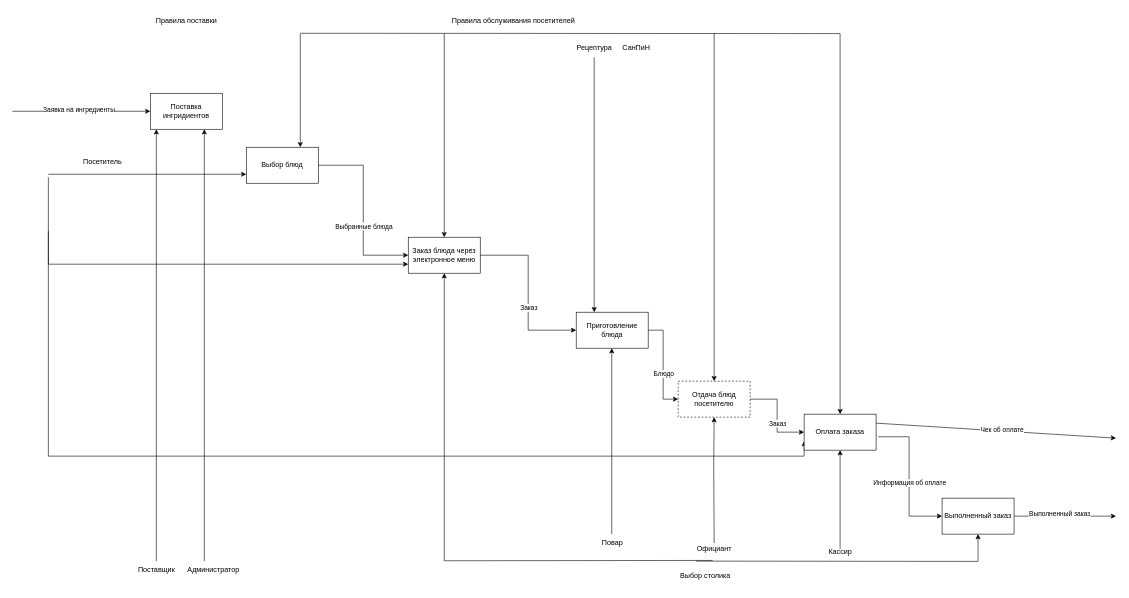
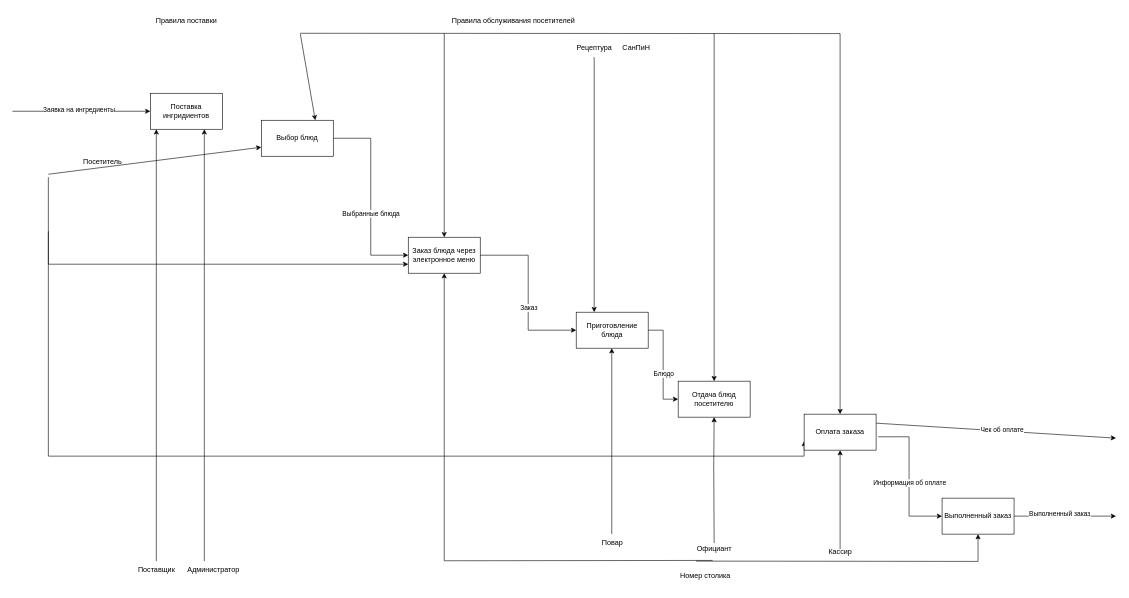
  <mxCell id="0" />
  <mxCell id="1" parent="0" />
  <mxCell id="2" value="Поставка ингридиентов" style="rounded=0;whiteSpace=wrap;html=1;" parent="1" vertex="1"><mxGeometry x="250" y="155" width="120" height="60" as="geometry" /></mxCell>
- <mxCell id="3" value="Выбор блюд" style="rounded=0;whiteSpace=wrap;html=1;" parent="1" vertex="1"><mxGeometry x="410" y="245" width="120" height="60" as="geometry" /></mxCell>
+ <mxCell id="3" value="Выбор блюд" style="rounded=0;whiteSpace=wrap;html=1;" parent="1" vertex="1"><mxGeometry x="435" y="200" width="120" height="60" as="geometry" /></mxCell>
  <mxCell id="4" value="Заказ блюда через&lt;br&gt;электронное меню" style="rounded=0;whiteSpace=wrap;html=1;" parent="1" vertex="1"><mxGeometry x="680" y="395" width="120" height="60" as="geometry" /></mxCell>
  <mxCell id="5" value="Приготовление блюда" style="rounded=0;whiteSpace=wrap;html=1;" parent="1" vertex="1"><mxGeometry x="960" y="520" width="120" height="60" as="geometry" /></mxCell>
- <mxCell id="6" value="Отдача блюд посетителю" style="rounded=0;whiteSpace=wrap;html=1;dashed=1;" parent="1" vertex="1"><mxGeometry x="1130" y="635" width="120" height="60" as="geometry" /></mxCell>
+ <mxCell id="6" value="Отдача блюд посетителю" style="rounded=0;whiteSpace=wrap;html=1;" parent="1" vertex="1"><mxGeometry x="1130" y="635" width="120" height="60" as="geometry" /></mxCell>
  <mxCell id="7" value="" style="endArrow=classic;html=1;rounded=0;entryX=0;entryY=0.5;entryDx=0;entryDy=0;" parent="1" target="2" edge="1"><mxGeometry width="50" height="50" relative="1" as="geometry"><mxPoint x="20" y="185" as="sourcePoint" /><mxPoint x="80" y="205" as="targetPoint" /></mxGeometry></mxCell>
  <mxCell id="8" value="Заявка на ингредиенты" style="edgeLabel;html=1;align=center;verticalAlign=middle;resizable=0;points=[];" parent="7" vertex="1" connectable="0"><mxGeometry x="0.174" y="4" relative="1" as="geometry"><mxPoint x="-25" as="offset" /></mxGeometry></mxCell>
  <mxCell id="9" value="" style="endArrow=classic;html=1;rounded=0;exitX=1;exitY=0.5;exitDx=0;exitDy=0;edgeStyle=orthogonalEdgeStyle;entryX=0;entryY=0.5;entryDx=0;entryDy=0;" parent="1" source="4" target="5" edge="1"><mxGeometry width="50" height="50" relative="1" as="geometry"><mxPoint x="890" y="455" as="sourcePoint" /><mxPoint x="1230" y="605" as="targetPoint" /></mxGeometry></mxCell>
  <mxCell id="10" value="Заказ" style="edgeLabel;html=1;align=center;verticalAlign=middle;resizable=0;points=[];" parent="9" vertex="1" connectable="0"><mxGeometry x="0.174" y="4" relative="1" as="geometry"><mxPoint x="-4" as="offset" /></mxGeometry></mxCell>
  <mxCell id="11" value="" style="endArrow=classic;html=1;rounded=0;edgeStyle=orthogonalEdgeStyle;exitX=1;exitY=0.5;exitDx=0;exitDy=0;entryX=0;entryY=0.5;entryDx=0;entryDy=0;" parent="1" source="3" target="4" edge="1"><mxGeometry width="50" height="50" relative="1" as="geometry"><mxPoint x="550" y="282.5" as="sourcePoint" /><mxPoint x="570" y="397.5" as="targetPoint" /></mxGeometry></mxCell>
  <mxCell id="12" value="Выбранные блюда" style="edgeLabel;html=1;align=center;verticalAlign=middle;resizable=0;points=[];" parent="11" vertex="1" connectable="0"><mxGeometry x="0.174" y="4" relative="1" as="geometry"><mxPoint x="-4" as="offset" /></mxGeometry></mxCell>
  <mxCell id="13" value="" style="endArrow=classic;html=1;rounded=0;entryX=0.5;entryY=0;entryDx=0;entryDy=0;" parent="1" target="4" edge="1"><mxGeometry width="50" height="50" relative="1" as="geometry"><mxPoint x="740" y="55" as="sourcePoint" /><mxPoint x="830" y="425" as="targetPoint" /></mxGeometry></mxCell>
  <mxCell id="14" value="" style="endArrow=classic;html=1;rounded=0;entryX=0.75;entryY=0;entryDx=0;entryDy=0;exitX=1;exitY=1.192;exitDx=0;exitDy=0;exitPerimeter=0;" parent="1" target="3" edge="1"><mxGeometry width="50" height="50" relative="1" as="geometry"><mxPoint x="500" y="55.76" as="sourcePoint" /><mxPoint x="626" y="335" as="targetPoint" /></mxGeometry></mxCell>
  <mxCell id="15" value="" style="endArrow=classic;html=1;rounded=0;entryX=0.5;entryY=0;entryDx=0;entryDy=0;edgeStyle=orthogonalEdgeStyle;" parent="1" target="34" edge="1"><mxGeometry width="50" height="50" relative="1" as="geometry"><mxPoint x="500" y="55" as="sourcePoint" /><mxPoint x="1580" y="735" as="targetPoint" /></mxGeometry></mxCell>
  <mxCell id="16" value="Правила поставки" style="text;html=1;align=center;verticalAlign=middle;resizable=0;points=[];autosize=1;strokeColor=none;fillColor=none;" parent="1" vertex="1"><mxGeometry x="245" y="20" width="130" height="30" as="geometry" /></mxCell>
  <mxCell id="17" value="Правила обслуживания посетителей" style="text;html=1;align=center;verticalAlign=middle;resizable=0;points=[];autosize=1;strokeColor=none;fillColor=none;" parent="1" vertex="1"><mxGeometry x="740" y="20" width="230" height="30" as="geometry" /></mxCell>
  <mxCell id="18" value="" style="endArrow=classic;html=1;rounded=0;exitX=1;exitY=0.25;exitDx=0;exitDy=0;" parent="1" source="34" edge="1"><mxGeometry width="50" height="50" relative="1" as="geometry"><mxPoint x="1470" y="735" as="sourcePoint" /><mxPoint x="1860" y="730" as="targetPoint" /></mxGeometry></mxCell>
  <mxCell id="19" value="Чек об оплате" style="edgeLabel;html=1;align=center;verticalAlign=middle;resizable=0;points=[];" parent="18" vertex="1" connectable="0"><mxGeometry x="0.174" y="4" relative="1" as="geometry"><mxPoint x="-25" as="offset" /></mxGeometry></mxCell>
  <mxCell id="20" value="" style="endArrow=classic;html=1;rounded=0;" parent="1" edge="1"><mxGeometry width="50" height="50" relative="1" as="geometry"><mxPoint x="260" y="935" as="sourcePoint" /><mxPoint x="260" y="215" as="targetPoint" /><Array as="points" /></mxGeometry></mxCell>
  <mxCell id="21" value="" style="endArrow=classic;html=1;rounded=0;" parent="1" edge="1"><mxGeometry width="50" height="50" relative="1" as="geometry"><mxPoint x="340" y="935" as="sourcePoint" /><mxPoint x="340" y="215" as="targetPoint" /></mxGeometry></mxCell>
  <mxCell id="22" value="Администратор" style="text;html=1;align=center;verticalAlign=middle;resizable=0;points=[];autosize=1;strokeColor=none;fillColor=none;" parent="1" vertex="1"><mxGeometry x="300" y="935" width="110" height="30" as="geometry" /></mxCell>
  <mxCell id="23" value="Поставщик" style="text;html=1;align=center;verticalAlign=middle;resizable=0;points=[];autosize=1;strokeColor=none;fillColor=none;" parent="1" vertex="1"><mxGeometry x="215" y="935" width="90" height="30" as="geometry" /></mxCell>
  <mxCell id="24" value="" style="endArrow=classic;html=1;rounded=0;entryX=0;entryY=0.75;entryDx=0;entryDy=0;" parent="1" target="3" edge="1"><mxGeometry width="50" height="50" relative="1" as="geometry"><mxPoint x="80" y="290" as="sourcePoint" /><mxPoint x="560" y="400" as="targetPoint" /></mxGeometry></mxCell>
  <mxCell id="25" value="" style="endArrow=classic;html=1;rounded=0;edgeStyle=orthogonalEdgeStyle;entryX=0;entryY=0.75;entryDx=0;entryDy=0;" parent="1" target="4" edge="1"><mxGeometry width="50" height="50" relative="1" as="geometry"><mxPoint x="80" y="295" as="sourcePoint" /><mxPoint x="710" y="505" as="targetPoint" /><Array as="points"><mxPoint x="80" y="440" /></Array></mxGeometry></mxCell>
  <mxCell id="26" value="Посетитель" style="text;html=1;align=center;verticalAlign=middle;resizable=0;points=[];autosize=1;strokeColor=none;fillColor=none;" parent="1" vertex="1"><mxGeometry x="125" y="255" width="90" height="30" as="geometry" /></mxCell>
  <mxCell id="27" value="" style="endArrow=classic;html=1;rounded=0;entryX=0.5;entryY=1;entryDx=0;entryDy=0;edgeStyle=orthogonalEdgeStyle;exitX=0.507;exitY=-0.038;exitDx=0;exitDy=0;exitPerimeter=0;" parent="1" target="4" edge="1"><mxGeometry width="50" height="50" relative="1" as="geometry"><mxPoint x="1187.56" y="933.86" as="sourcePoint" /><mxPoint x="660" y="475" as="targetPoint" /></mxGeometry></mxCell>
- <mxCell id="28" value="Выбор столика" style="text;html=1;align=center;verticalAlign=middle;resizable=0;points=[];autosize=1;strokeColor=none;fillColor=none;" parent="1" vertex="1"><mxGeometry x="1120" y="945" width="110" height="30" as="geometry" /></mxCell>
+ <mxCell id="28" value="Номер столика" style="text;html=1;align=center;verticalAlign=middle;resizable=0;points=[];autosize=1;strokeColor=none;fillColor=none;" parent="1" vertex="1"><mxGeometry x="1120" y="945" width="110" height="30" as="geometry" /></mxCell>
  <mxCell id="29" value="" style="endArrow=classic;html=1;rounded=0;edgeStyle=orthogonalEdgeStyle;entryX=0;entryY=0.75;entryDx=0;entryDy=0;" parent="1" target="34" edge="1"><mxGeometry width="50" height="50" relative="1" as="geometry"><mxPoint x="80" y="385" as="sourcePoint" /><mxPoint x="1070" y="705" as="targetPoint" /><Array as="points"><mxPoint x="80" y="760" /></Array></mxGeometry></mxCell>
  <mxCell id="30" value="" style="endArrow=classic;html=1;rounded=0;entryX=0.25;entryY=0;entryDx=0;entryDy=0;" parent="1" target="5" edge="1"><mxGeometry width="50" height="50" relative="1" as="geometry"><mxPoint x="990" y="95" as="sourcePoint" /><mxPoint x="1040" y="415" as="targetPoint" /></mxGeometry></mxCell>
  <mxCell id="31" value="Рецептура" style="text;html=1;align=center;verticalAlign=middle;resizable=0;points=[];autosize=1;strokeColor=none;fillColor=none;" parent="1" vertex="1"><mxGeometry x="950" y="65" width="80" height="30" as="geometry" /></mxCell>
  <mxCell id="32" value="" style="endArrow=classic;html=1;rounded=0;exitX=1;exitY=0.5;exitDx=0;exitDy=0;edgeStyle=orthogonalEdgeStyle;entryX=0;entryY=0.5;entryDx=0;entryDy=0;" parent="1" source="5" target="6" edge="1"><mxGeometry width="50" height="50" relative="1" as="geometry"><mxPoint x="1120" y="555" as="sourcePoint" /><mxPoint x="1190" y="650" as="targetPoint" /></mxGeometry></mxCell>
  <mxCell id="33" value="Блюдо" style="edgeLabel;html=1;align=center;verticalAlign=middle;resizable=0;points=[];" parent="32" vertex="1" connectable="0"><mxGeometry x="0.174" y="4" relative="1" as="geometry"><mxPoint x="-4" as="offset" /></mxGeometry></mxCell>
  <mxCell id="34" value="Оплата заказа" style="rounded=0;whiteSpace=wrap;html=1;" parent="1" vertex="1"><mxGeometry x="1340" y="690" width="120" height="60" as="geometry" /></mxCell>
- <mxCell id="35" value="" style="endArrow=classic;html=1;rounded=0;exitX=1;exitY=0.5;exitDx=0;exitDy=0;edgeStyle=orthogonalEdgeStyle;entryX=0;entryY=0.5;entryDx=0;entryDy=0;" parent="1" source="6" target="34" edge="1"><mxGeometry width="50" height="50" relative="1" as="geometry"><mxPoint x="1270" y="685" as="sourcePoint" /><mxPoint x="1320" y="800" as="targetPoint" /></mxGeometry></mxCell>
- <mxCell id="36" value="Заказ" style="edgeLabel;html=1;align=center;verticalAlign=middle;resizable=0;points=[];" parent="35" vertex="1" connectable="0"><mxGeometry x="0.174" y="4" relative="1" as="geometry"><mxPoint x="-4" as="offset" /></mxGeometry></mxCell>
  <mxCell id="37" value="" style="endArrow=classic;html=1;rounded=0;entryX=0.5;entryY=0;entryDx=0;entryDy=0;" parent="1" target="6" edge="1"><mxGeometry width="50" height="50" relative="1" as="geometry"><mxPoint x="1190" y="55" as="sourcePoint" /><mxPoint x="1200.07" y="580" as="targetPoint" /></mxGeometry></mxCell>
  <mxCell id="38" value="Выполненный заказ" style="rounded=0;whiteSpace=wrap;html=1;" parent="1" vertex="1"><mxGeometry x="1570" y="830" width="120" height="60" as="geometry" /></mxCell>
  <mxCell id="39" value="" style="endArrow=classic;html=1;rounded=0;exitX=1.029;exitY=0.629;exitDx=0;exitDy=0;edgeStyle=orthogonalEdgeStyle;entryX=0;entryY=0.5;entryDx=0;entryDy=0;exitPerimeter=0;" parent="1" source="34" target="38" edge="1"><mxGeometry width="50" height="50" relative="1" as="geometry"><mxPoint x="1471" y="795" as="sourcePoint" /><mxPoint x="1561" y="875" as="targetPoint" /></mxGeometry></mxCell>
  <mxCell id="40" value="Информация об оплате" style="edgeLabel;html=1;align=center;verticalAlign=middle;resizable=0;points=[];" parent="39" vertex="1" connectable="0"><mxGeometry x="0.174" y="4" relative="1" as="geometry"><mxPoint x="-4" y="-12" as="offset" /></mxGeometry></mxCell>
  <mxCell id="41" value="" style="endArrow=classic;html=1;rounded=0;exitX=1;exitY=0.5;exitDx=0;exitDy=0;" parent="1" source="38" edge="1"><mxGeometry width="50" height="50" relative="1" as="geometry"><mxPoint x="1750" y="865" as="sourcePoint" /><mxPoint x="1860" y="860" as="targetPoint" /></mxGeometry></mxCell>
  <mxCell id="42" value="Выполненный заказ" style="edgeLabel;html=1;align=center;verticalAlign=middle;resizable=0;points=[];" parent="41" vertex="1" connectable="0"><mxGeometry x="0.174" y="4" relative="1" as="geometry"><mxPoint x="-25" as="offset" /></mxGeometry></mxCell>
  <mxCell id="43" value="" style="endArrow=classic;html=1;rounded=0;entryX=0.5;entryY=1;entryDx=0;entryDy=0;edgeStyle=orthogonalEdgeStyle;" parent="1" target="38" edge="1"><mxGeometry width="50" height="50" relative="1" as="geometry"><mxPoint x="1160" y="935" as="sourcePoint" /><mxPoint x="1650" y="910" as="targetPoint" /></mxGeometry></mxCell>
  <mxCell id="44" value="" style="endArrow=classic;html=1;rounded=0;" parent="1" edge="1"><mxGeometry width="50" height="50" relative="1" as="geometry"><mxPoint x="1019.29" y="890" as="sourcePoint" /><mxPoint x="1019.29" y="580" as="targetPoint" /><Array as="points"><mxPoint x="1019.29" y="640" /></Array></mxGeometry></mxCell>
  <mxCell id="45" value="Повар" style="text;html=1;align=center;verticalAlign=middle;resizable=0;points=[];autosize=1;strokeColor=none;fillColor=none;" parent="1" vertex="1"><mxGeometry x="990" y="890" width="60" height="30" as="geometry" /></mxCell>
  <mxCell id="46" value="" style="endArrow=classic;html=1;rounded=0;entryX=0.5;entryY=1;entryDx=0;entryDy=0;" parent="1" target="34" edge="1"><mxGeometry width="50" height="50" relative="1" as="geometry"><mxPoint x="1400" y="915" as="sourcePoint" /><mxPoint x="1400" y="785" as="targetPoint" /></mxGeometry></mxCell>
  <mxCell id="47" value="Кассир" style="text;html=1;align=center;verticalAlign=middle;resizable=0;points=[];autosize=1;strokeColor=none;fillColor=none;" parent="1" vertex="1"><mxGeometry x="1370" y="905" width="60" height="30" as="geometry" /></mxCell>
  <mxCell id="48" value="СанПиН" style="text;html=1;align=center;verticalAlign=middle;resizable=0;points=[];autosize=1;strokeColor=none;fillColor=none;" parent="1" vertex="1"><mxGeometry x="1025" y="65" width="70" height="30" as="geometry" /></mxCell>
  <mxCell id="49" value="" style="endArrow=classic;html=1;rounded=0;entryX=0.5;entryY=1;entryDx=0;entryDy=0;" edge="1" parent="1" target="6"><mxGeometry width="50" height="50" relative="1" as="geometry"><mxPoint x="1190" y="905" as="sourcePoint" /><mxPoint x="1189.29" y="715" as="targetPoint" /><Array as="points"><mxPoint x="1189.29" y="775" /></Array></mxGeometry></mxCell>
  <mxCell id="50" value="Официант" style="text;html=1;align=center;verticalAlign=middle;resizable=0;points=[];autosize=1;strokeColor=none;fillColor=none;" vertex="1" parent="1"><mxGeometry x="1150" y="900" width="80" height="30" as="geometry" /></mxCell>
